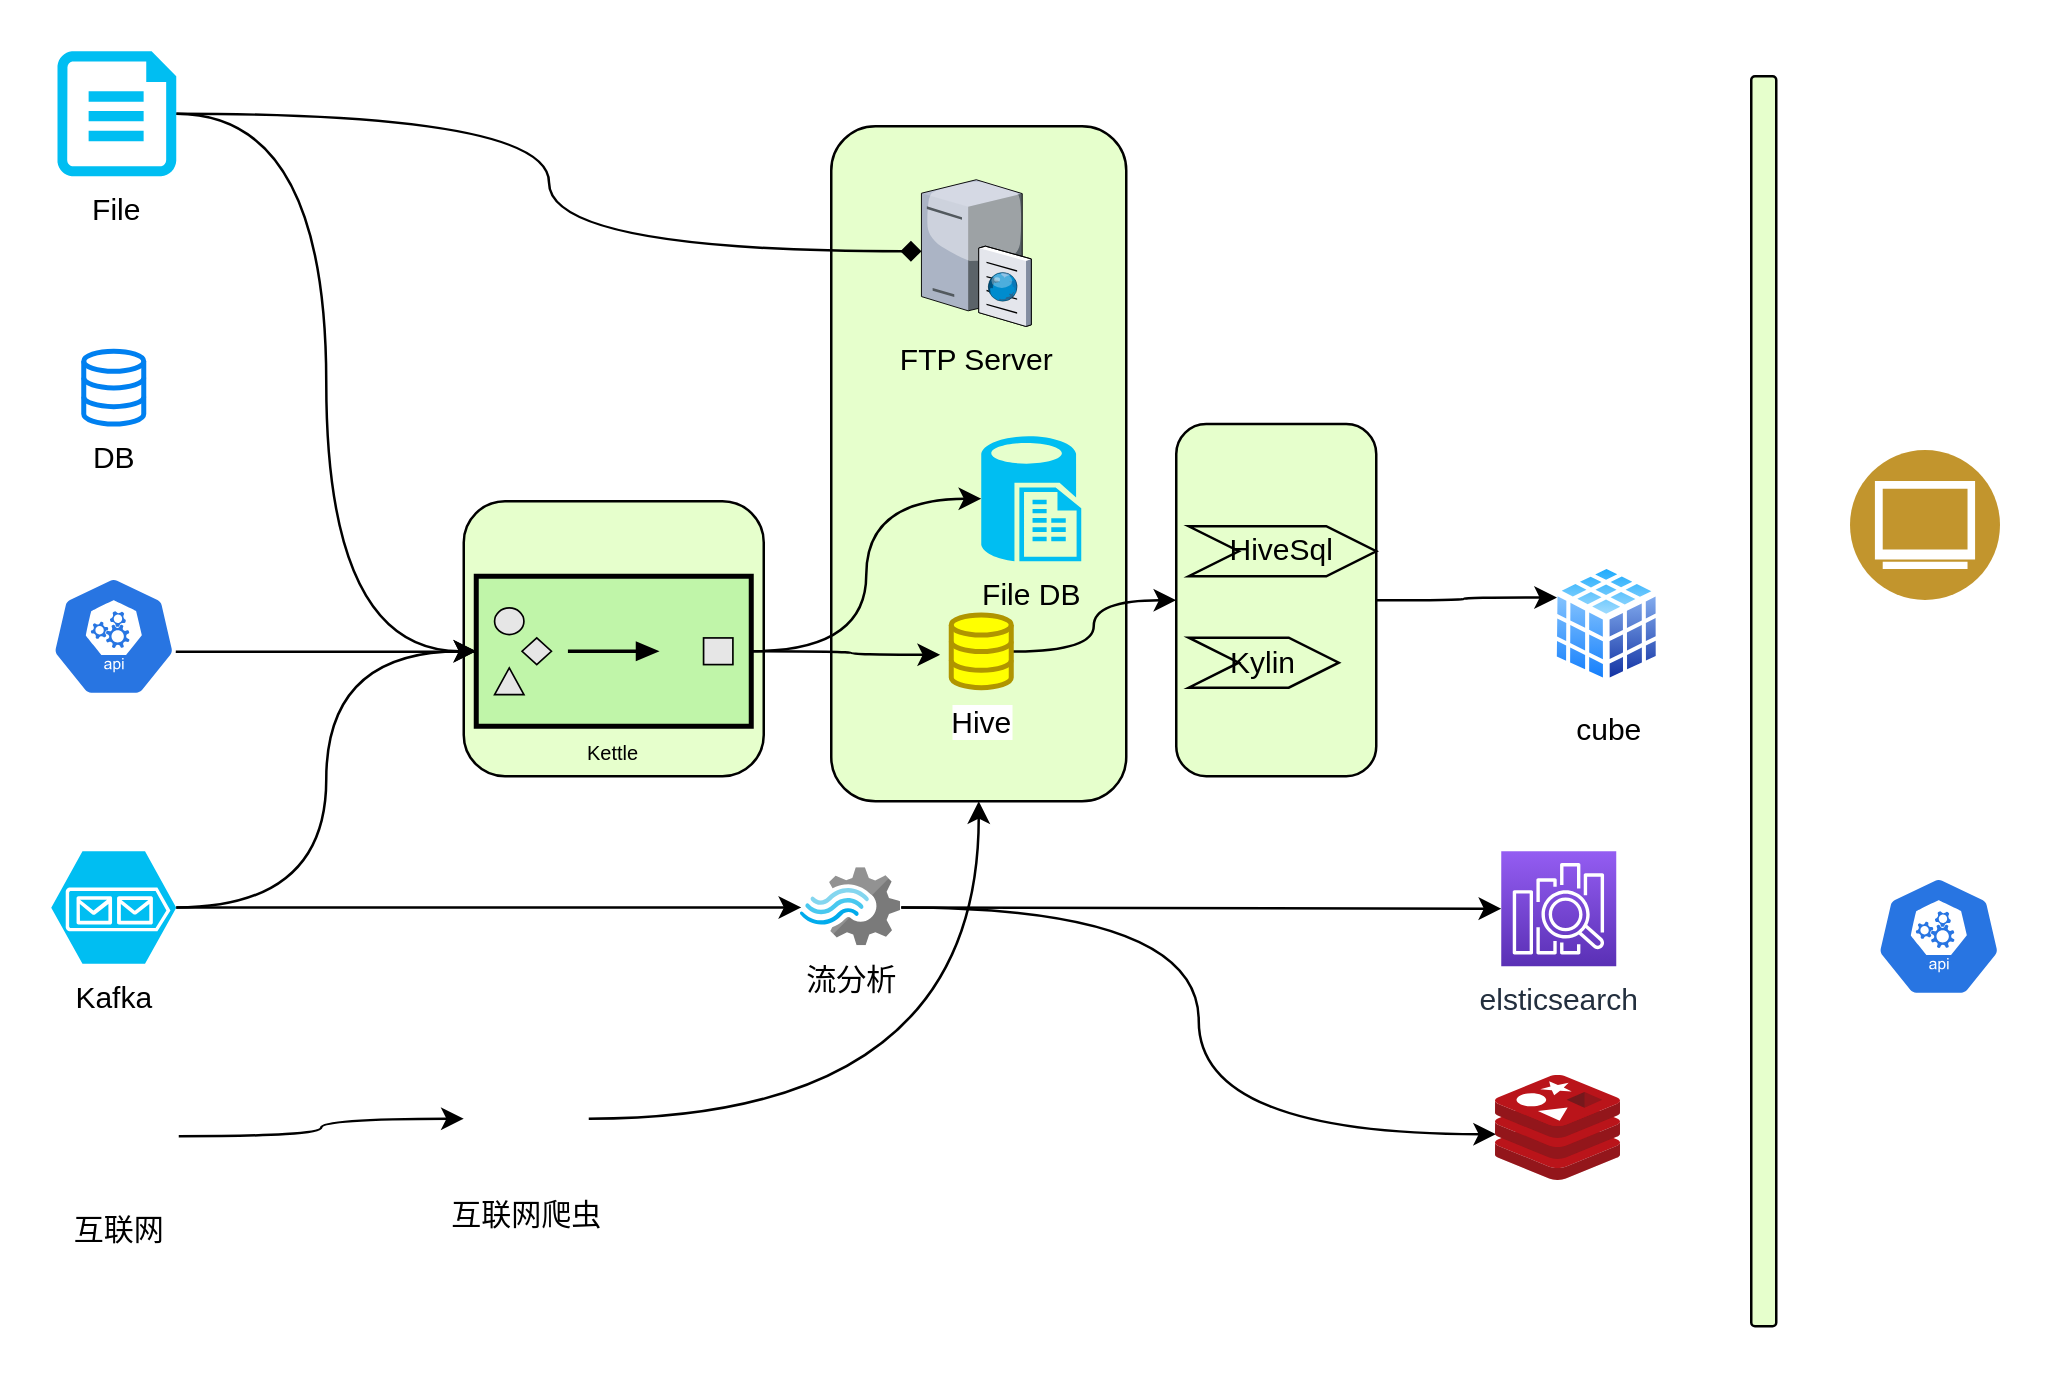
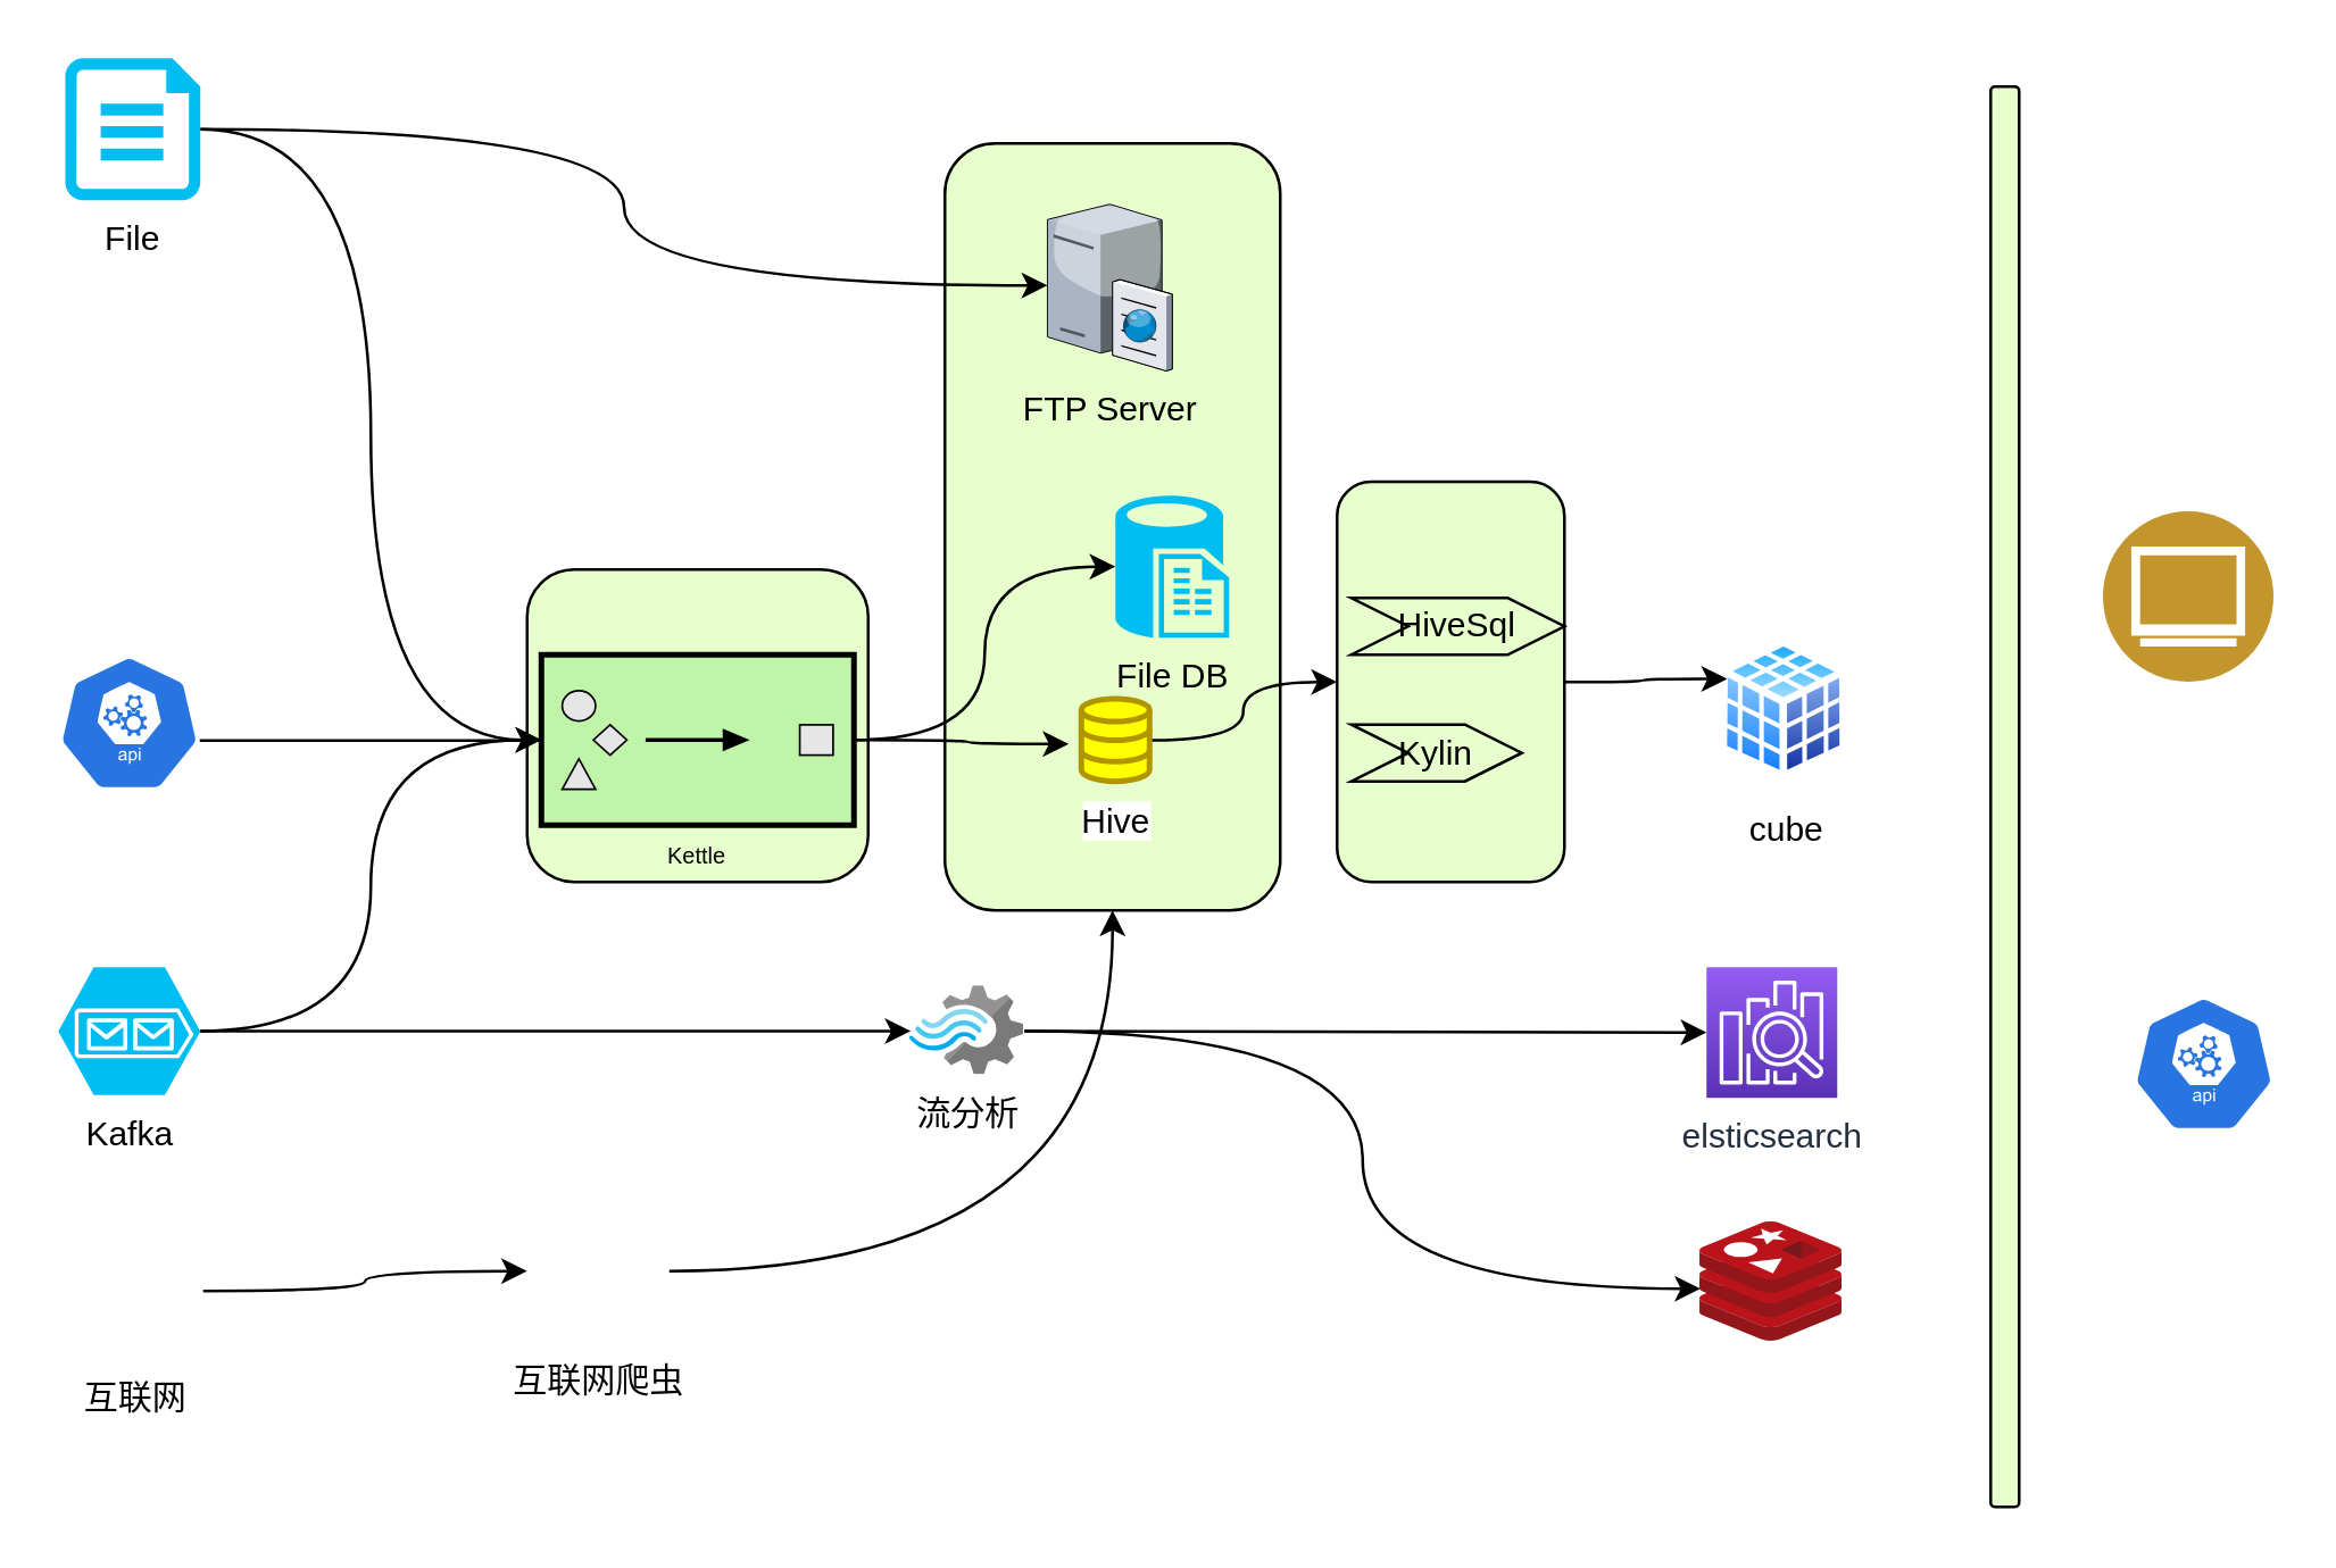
  <mxCell id="0" />
  <mxCell id="1" parent="0" />
  <mxCell id="2" value="" style="rounded=1;whiteSpace=wrap;html=1;fillColor=#E6FFCC;fontColor=#000000;" parent="1" vertex="1"><mxGeometry x="332" y="50" width="118" height="270" as="geometry" /></mxCell>
  <mxCell id="3" value="" style="rounded=1;whiteSpace=wrap;html=1;fillColor=#E6FFCC;fontColor=#000000;" parent="1" vertex="1"><mxGeometry x="185" y="200" width="120" height="110" as="geometry" /></mxCell>
- <mxCell id="4" value="DB" style="html=1;verticalLabelPosition=bottom;align=center;labelBackgroundColor=#ffffff;verticalAlign=top;strokeWidth=2;strokeColor=#0080F0;shadow=0;dashed=0;shape=mxgraph.ios7.icons.data;" parent="1" vertex="1"><mxGeometry x="33" y="140" width="24" height="29.1" as="geometry" /></mxCell>
  <mxCell id="5" style="rounded=0;orthogonalLoop=1;jettySize=auto;html=1;exitX=0.995;exitY=0.63;exitDx=0;exitDy=0;exitPerimeter=0;fontColor=#000000;edgeStyle=orthogonalEdgeStyle;curved=1;" parent="1" source="6" edge="1"><mxGeometry relative="1" as="geometry"><mxPoint x="200" y="260.235" as="targetPoint" /></mxGeometry></mxCell>
  <mxCell id="6" value="" style="html=1;dashed=0;whitespace=wrap;fillColor=#2875E2;strokeColor=#ffffff;points=[[0.005,0.63,0],[0.1,0.2,0],[0.9,0.2,0],[0.5,0,0],[0.995,0.63,0],[0.72,0.99,0],[0.5,1,0],[0.28,0.99,0]];shape=mxgraph.kubernetes.icon;prIcon=api" parent="1" vertex="1"><mxGeometry x="20" y="230" width="50" height="48" as="geometry" /></mxCell>
  <mxCell id="7" style="rounded=0;orthogonalLoop=1;jettySize=auto;html=1;exitX=1;exitY=0.5;exitDx=0;exitDy=0;exitPerimeter=0;entryX=0;entryY=0.5;entryDx=0;entryDy=0;entryPerimeter=0;fontColor=#000000;edgeStyle=orthogonalEdgeStyle;curved=1;" parent="1" source="9" target="12" edge="1"><mxGeometry relative="1" as="geometry" /></mxCell>
  <mxCell id="8" style="rounded=0;orthogonalLoop=1;jettySize=auto;html=1;fontColor=#000000;edgeStyle=orthogonalEdgeStyle;curved=1;" parent="1" source="9" target="17" edge="1"><mxGeometry relative="1" as="geometry" /></mxCell>
  <mxCell id="9" value="Kafka" style="verticalLabelPosition=bottom;html=1;verticalAlign=top;align=center;strokeColor=none;fillColor=#00BEF2;shape=mxgraph.azure.storage_queue;" parent="1" vertex="1"><mxGeometry x="20" y="340" width="50" height="45" as="geometry" /></mxCell>
  <mxCell id="10" style="rounded=0;orthogonalLoop=1;jettySize=auto;html=1;exitX=1;exitY=0.5;exitDx=0;exitDy=0;exitPerimeter=0;entryX=-0.186;entryY=0.549;entryDx=0;entryDy=0;entryPerimeter=0;fontColor=#000000;edgeStyle=orthogonalEdgeStyle;curved=1;" parent="1" source="12" target="14" edge="1"><mxGeometry relative="1" as="geometry" /></mxCell>
  <mxCell id="11" style="edgeStyle=orthogonalEdgeStyle;curved=1;rounded=0;orthogonalLoop=1;jettySize=auto;html=1;entryX=0;entryY=0.5;entryDx=0;entryDy=0;entryPerimeter=0;fontColor=#000000;" parent="1" source="12" target="30" edge="1"><mxGeometry relative="1" as="geometry" /></mxCell>
  <mxCell id="12" value="Kettle" style="strokeWidth=2;outlineConnect=0;dashed=0;align=center;fontSize=8;fillColor=#c0f5a9;verticalLabelPosition=bottom;verticalAlign=top;shape=mxgraph.eip.normalizer;" parent="1" vertex="1"><mxGeometry x="190" y="230" width="110" height="60" as="geometry" /></mxCell>
  <mxCell id="13" style="edgeStyle=orthogonalEdgeStyle;curved=1;rounded=0;orthogonalLoop=1;jettySize=auto;html=1;fontColor=#000000;" parent="1" source="14" target="21" edge="1"><mxGeometry relative="1" as="geometry" /></mxCell>
  <mxCell id="14" value="Hive" style="html=1;verticalLabelPosition=bottom;align=center;labelBackgroundColor=#ffffff;verticalAlign=top;strokeWidth=2;strokeColor=#B09500;shadow=0;dashed=0;shape=mxgraph.ios7.icons.data;fillColor=#FFFF00;fontColor=#000000;" parent="1" vertex="1"><mxGeometry x="380" y="245.45" width="24" height="29.1" as="geometry" /></mxCell>
  <mxCell id="15" style="rounded=0;orthogonalLoop=1;jettySize=auto;html=1;fontColor=#000000;edgeStyle=orthogonalEdgeStyle;curved=1;" parent="1" source="17" target="18" edge="1"><mxGeometry relative="1" as="geometry" /></mxCell>
  <mxCell id="16" style="edgeStyle=orthogonalEdgeStyle;curved=1;rounded=0;orthogonalLoop=1;jettySize=auto;html=1;entryX=-0.002;entryY=0.552;entryDx=0;entryDy=0;entryPerimeter=0;fontColor=#000000;" parent="1" source="17" target="31" edge="1"><mxGeometry relative="1" as="geometry" /></mxCell>
  <mxCell id="17" value="流分析" style="aspect=fixed;html=1;points=[];align=center;image;fontSize=12;image=img/lib/mscae/Stream_Analytics.svg;fillColor=#FFFF00;" parent="1" vertex="1"><mxGeometry x="320" y="346.9" width="40" height="31.2" as="geometry" /></mxCell>
  <mxCell id="18" value="elsticsearch" style="outlineConnect=0;fontColor=#232F3E;gradientColor=#945DF2;gradientDirection=north;fillColor=#5A30B5;strokeColor=#ffffff;dashed=0;verticalLabelPosition=bottom;verticalAlign=top;align=center;html=1;fontSize=12;fontStyle=0;aspect=fixed;shape=mxgraph.aws4.resourceIcon;resIcon=mxgraph.aws4.elasticsearch_service;" parent="1" vertex="1"><mxGeometry x="600" y="340" width="46" height="46" as="geometry" /></mxCell>
- <mxCell id="19" value="cube" style="aspect=fixed;perimeter=ellipsePerimeter;html=1;align=center;shadow=0;dashed=0;spacingTop=3;image;image=img/lib/active_directory/database_cube.svg;fillColor=#FFFF00;fontColor=#000000;" parent="1" vertex="1"><mxGeometry x="620" y="224.55" width="45" height="50" as="geometry" /></mxCell>
+ <mxCell id="19" value="cube" style="aspect=fixed;perimeter=ellipsePerimeter;html=1;align=center;shadow=0;dashed=0;spacingTop=3;image;image=img/lib/active_directory/database_cube.svg;fillColor=#FFFF00;fontColor=#000000;" parent="1" vertex="1"><mxGeometry x="605" y="224.55" width="45" height="50" as="geometry" /></mxCell>
  <mxCell id="20" style="edgeStyle=orthogonalEdgeStyle;curved=1;rounded=0;orthogonalLoop=1;jettySize=auto;html=1;entryX=0;entryY=0.25;entryDx=0;entryDy=0;fontColor=#000000;" parent="1" source="21" target="19" edge="1"><mxGeometry relative="1" as="geometry" /></mxCell>
  <mxCell id="21" value="" style="rounded=1;whiteSpace=wrap;html=1;fillColor=#E6FFCC;fontColor=#000000;" parent="1" vertex="1"><mxGeometry x="470" y="169.1" width="80" height="140.9" as="geometry" /></mxCell>
  <mxCell id="22" value="" style="rounded=1;whiteSpace=wrap;html=1;fillColor=#E6FFCC;fontColor=#000000;" parent="1" vertex="1"><mxGeometry x="700" y="30" width="10" height="500" as="geometry" /></mxCell>
  <mxCell id="23" value="" style="html=1;dashed=0;whitespace=wrap;fillColor=#2875E2;strokeColor=#ffffff;points=[[0.005,0.63,0],[0.1,0.2,0],[0.9,0.2,0],[0.5,0,0],[0.995,0.63,0],[0.72,0.99,0],[0.5,1,0],[0.28,0.99,0]];shape=mxgraph.kubernetes.icon;prIcon=api;fontColor=#000000;" parent="1" vertex="1"><mxGeometry x="750" y="350" width="50" height="48" as="geometry" /></mxCell>
  <mxCell id="24" value="" style="aspect=fixed;perimeter=ellipsePerimeter;html=1;align=center;shadow=0;dashed=0;fontColor=#000000;labelBackgroundColor=#ffffff;fontSize=12;spacingTop=3;image;image=img/lib/ibm/users/browser.svg;fillColor=#E6FFCC;imageBackground=none;" parent="1" vertex="1"><mxGeometry x="740" y="180" width="60" height="60" as="geometry" /></mxCell>
  <mxCell id="25" value="HiveSql" style="shape=step;perimeter=stepPerimeter;whiteSpace=wrap;html=1;fixedSize=1;fillColor=#E6FFCC;fontColor=#000000;" parent="1" vertex="1"><mxGeometry x="475" y="210" width="75" height="20" as="geometry" /></mxCell>
  <mxCell id="26" value="Kylin" style="shape=step;perimeter=stepPerimeter;whiteSpace=wrap;html=1;fixedSize=1;fillColor=#E6FFCC;fontColor=#000000;" parent="1" vertex="1"><mxGeometry x="475" y="254.55" width="60" height="20" as="geometry" /></mxCell>
  <mxCell id="27" style="edgeStyle=orthogonalEdgeStyle;curved=1;rounded=0;orthogonalLoop=1;jettySize=auto;html=1;entryX=0;entryY=0.5;entryDx=0;entryDy=0;entryPerimeter=0;fontColor=#000000;" parent="1" source="29" target="12" edge="1"><mxGeometry relative="1" as="geometry" /></mxCell>
- <mxCell id="28" style="edgeStyle=orthogonalEdgeStyle;curved=1;rounded=0;orthogonalLoop=1;jettySize=auto;html=1;fontColor=#000000;endArrow=diamond;" parent="1" source="29" target="32" edge="1"><mxGeometry relative="1" as="geometry" /></mxCell>
+ <mxCell id="28" style="edgeStyle=orthogonalEdgeStyle;curved=1;rounded=0;orthogonalLoop=1;jettySize=auto;html=1;fontColor=#000000;" parent="1" source="29" target="32" edge="1"><mxGeometry relative="1" as="geometry" /></mxCell>
  <mxCell id="29" value="File" style="verticalLabelPosition=bottom;html=1;verticalAlign=top;align=center;strokeColor=none;fillColor=#00BEF2;shape=mxgraph.azure.cloud_services_configuration_file;pointerEvents=1;fontColor=#000000;" parent="1" vertex="1"><mxGeometry x="22.5" y="20" width="47.5" height="50" as="geometry" /></mxCell>
  <mxCell id="30" value="File DB" style="verticalLabelPosition=bottom;html=1;verticalAlign=top;align=center;strokeColor=none;fillColor=#00BEF2;shape=mxgraph.azure.sql_reporting;fontColor=#000000;" parent="1" vertex="1"><mxGeometry x="392" y="174" width="40" height="50" as="geometry" /></mxCell>
  <mxCell id="31" value="" style="aspect=fixed;html=1;points=[];align=center;image;fontSize=12;image=img/lib/mscae/Cache_Redis_Product.svg;fillColor=#E6FFCC;" parent="1" vertex="1"><mxGeometry x="598" y="430" width="50" height="42" as="geometry" /></mxCell>
  <mxCell id="32" value="FTP Server" style="verticalLabelPosition=bottom;aspect=fixed;html=1;verticalAlign=top;strokeColor=none;align=center;outlineConnect=0;shape=mxgraph.citrix.ftp_server;fillColor=#E6FFCC;fontColor=#000000;" parent="1" vertex="1"><mxGeometry x="368.08" y="70" width="43.92" height="60" as="geometry" /></mxCell>
  <mxCell id="33" style="edgeStyle=orthogonalEdgeStyle;curved=1;rounded=0;orthogonalLoop=1;jettySize=auto;html=1;entryX=0.5;entryY=1;entryDx=0;entryDy=0;fontColor=#000000;" parent="1" source="34" target="2" edge="1"><mxGeometry relative="1" as="geometry" /></mxCell>
  <mxCell id="34" value="互联网爬虫" style="shape=image;html=1;verticalAlign=top;verticalLabelPosition=bottom;labelBackgroundColor=#ffffff;imageAspect=0;aspect=fixed;image=https://cdn4.iconfinder.com/data/icons/halloween-62/512/19-128.png;fillColor=#E6FFCC;fontColor=#000000;" parent="1" vertex="1"><mxGeometry x="185" y="422" width="50" height="50" as="geometry" /></mxCell>
  <mxCell id="35" style="edgeStyle=orthogonalEdgeStyle;curved=1;rounded=0;orthogonalLoop=1;jettySize=auto;html=1;entryX=0;entryY=0.5;entryDx=0;entryDy=0;fontColor=#000000;" parent="1" source="36" target="34" edge="1"><mxGeometry relative="1" as="geometry" /></mxCell>
  <mxCell id="36" value="互联网" style="shape=image;html=1;verticalAlign=top;verticalLabelPosition=bottom;labelBackgroundColor=#ffffff;imageAspect=0;aspect=fixed;image=https://cdn0.iconfinder.com/data/icons/48px_icons_collection_by_neweravin/48/ie.png;fillColor=#E6FFCC;fontColor=#000000;" parent="1" vertex="1"><mxGeometry x="23" y="430" width="48" height="48" as="geometry" /></mxCell>
